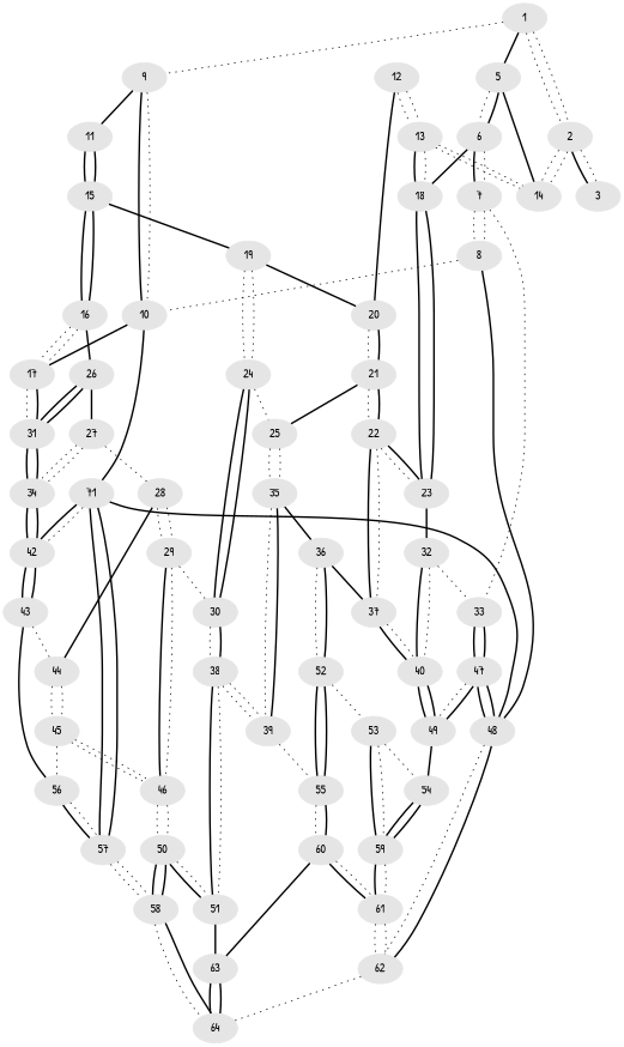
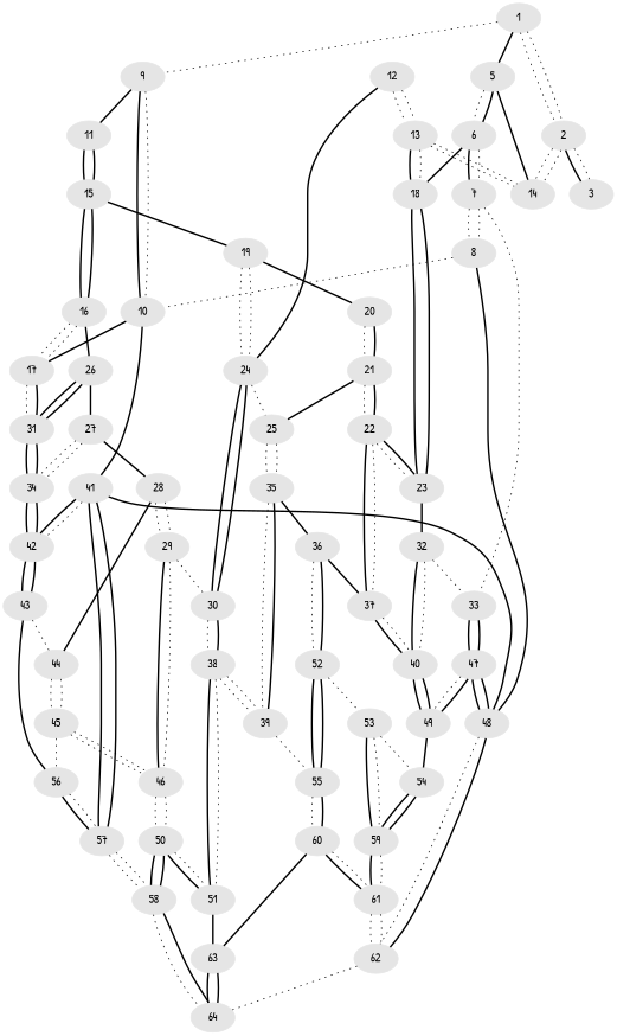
  graph {
    fontname="Patrick Hand"
    node [color=gray90 fontname="Patrick Hand" style=filled]
    edge [fontname="Patrick Hand" style=bold]
    1
    2
    5
    9
    3
    14
    6
    10
    11
    8
    48
    7
    18
    33
    23
    47
    17
-   41 [label=71]
+   41
    62
    15
    31
    42
    57
    12
    13
    20
    16
    19
    21
    26
    24
    27
    34
    32
    25
    30
    22
    37
    35
    40
    38
    36
    39
    28
    29
    44
    46
    45
    50
    51
    49
    43
    52
    55
    53
    63
    60
    54
    58
    56
    64
    59
    61
    1 -- 2 [style=dotted]
    1 -- 2 [style=dotted]
    1 -- 5
    1 -- 9 [style=dotted]
    2 -- 3
    2 -- 3 [style=dotted]
    2 -- 14 [style=dotted]
    2 -- 14 [style=dotted]
    5 -- 14
    5 -- 6 [style=dotted]
    5 -- 6
    9 -- 10
    9 -- 10 [style=dotted]
    9 -- 11
    6 -- 7
    6 -- 7 [style=dotted]
    6 -- 18
    10 -- 17
    10 -- 41
    11 -- 15
    11 -- 15
    8 -- 10 [style=dotted]
    8 -- 48
    48 -- 62 [style=dotted]
    48 -- 62
    7 -- 8 [style=dotted]
    7 -- 8 [style=dotted]
    7 -- 33 [style=dotted]
    18 -- 23
    18 -- 23
    33 -- 47
    33 -- 47
    23 -- 32
    47 -- 48
    47 -- 48
    47 -- 49 [style=dotted]
    47 -- 49
    17 -- 31 [style=dotted]
    17 -- 31
    41 -- 48
    41 -- 42
    41 -- 42 [style=dotted]
    41 -- 57
    41 -- 57
    62 -- 64 [style=dotted]
    15 -- 16
    15 -- 16
    15 -- 19
    31 -- 34
    31 -- 34
    42 -- 43
    42 -- 43
    57 -- 58 [style=dotted]
    57 -- 58 [style=dotted]
    12 -- 13 [style=dotted]
    12 -- 13 [style=dotted]
-   12 -- 20
+   12 -- 24
    13 -- 14 [style=dotted]
    13 -- 14 [style=dotted]
    13 -- 18
    13 -- 18 [style=dotted]
    20 -- 21 [style=dotted]
    20 -- 21
    16 -- 17 [style=dotted]
    16 -- 17 [style=dotted]
    16 -- 26
    19 -- 20
    19 -- 24 [style=dotted]
    19 -- 24 [style=dotted]
    21 -- 25
    21 -- 22 [style=dotted]
    21 -- 22
    26 -- 31
    26 -- 31
    26 -- 27
    24 -- 25 [style=dotted]
    24 -- 30
    24 -- 30
    27 -- 34 [style=dotted]
    27 -- 34 [style=dotted]
-   27 -- 28 [style=dotted]
+   27 -- 28
    34 -- 42
    34 -- 42
    32 -- 33 [style=dotted]
    32 -- 40
    32 -- 40 [style=dotted]
    25 -- 35 [style=dotted]
    25 -- 35 [style=dotted]
    30 -- 38 [style=dotted]
    30 -- 38
    22 -- 23 [style=dotted]
    22 -- 23
    22 -- 37
    22 -- 37 [style=dotted]
    37 -- 40
    37 -- 40 [style=dotted]
    35 -- 36
    35 -- 39 [style=dotted]
    35 -- 39
    40 -- 49
    40 -- 49
    38 -- 39 [style=dotted]
    38 -- 39 [style=dotted]
    38 -- 51
    38 -- 51 [style=dotted]
    36 -- 37
    36 -- 52 [style=dotted]
    36 -- 52
    39 -- 55 [style=dotted]
    28 -- 29 [style=dotted]
    28 -- 29 [style=dotted]
    28 -- 44
    29 -- 30 [style=dotted]
    29 -- 46
    29 -- 46 [style=dotted]
    44 -- 45 [style=dotted]
    44 -- 45 [style=dotted]
    46 -- 50 [style=dotted]
    46 -- 50 [style=dotted]
    45 -- 46 [style=dotted]
    45 -- 46 [style=dotted]
    45 -- 56 [style=dotted]
    50 -- 51
    50 -- 51 [style=dotted]
    50 -- 58
    50 -- 58
    51 -- 63
    49 -- 54
    43 -- 44 [style=dotted]
    43 -- 56
    52 -- 55
    52 -- 55
    52 -- 53 [style=dotted]
    55 -- 60 [style=dotted]
    55 -- 60
    53 -- 54 [style=dotted]
    53 -- 59
    53 -- 59 [style=dotted]
    63 -- 64
    63 -- 64
    60 -- 63
    60 -- 61
    60 -- 61 [style=dotted]
    54 -- 59
    54 -- 59
    58 -- 64 [style=dotted]
    58 -- 64
    56 -- 57
    56 -- 57 [style=dotted]
    59 -- 61
    59 -- 61 [style=dotted]
    61 -- 62 [style=dotted]
    61 -- 62 [style=dotted]
  }
